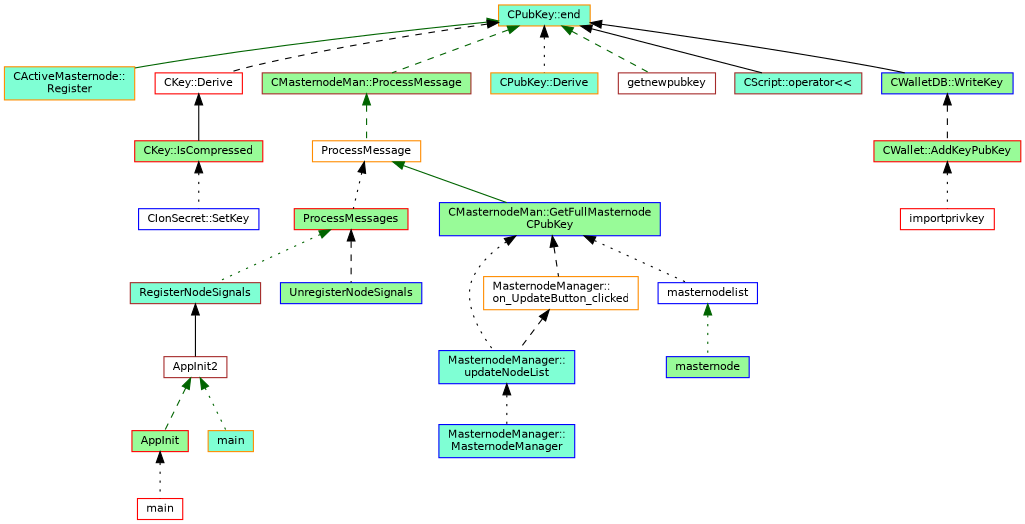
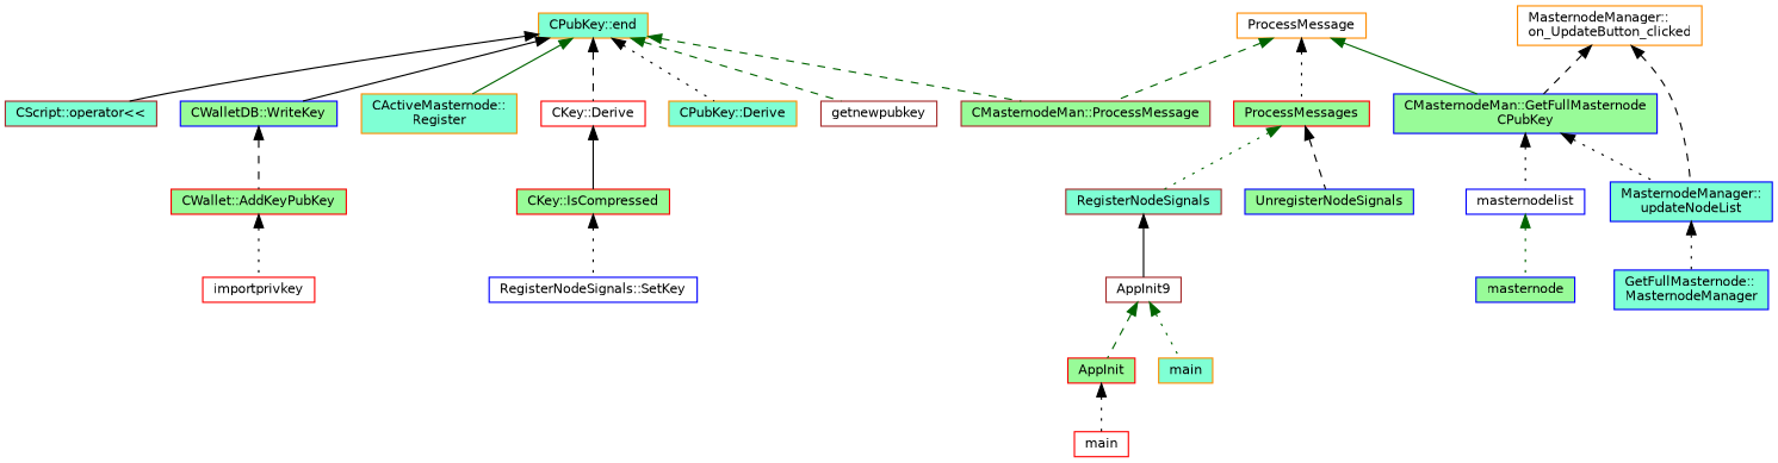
  digraph {
    rankdir=TB
    node [color=blue fillcolor=white fontname=Helvetica fontsize=10 shape=record style=filled]
    edge [color=black dir=back fontname=Helvetica fontsize=10 labelfontname=Helvetica labelfontsize=10 style=dotted]
    n1 [color=darkorange fillcolor=aquamarine fontcolor=black height=0.2 label="CPubKey::end" width=0.4]
    n2 [color=darkorange fillcolor=aquamarine height=0.2 label="CActiveMasternode::\lRegister" width=0.4]
    n3 [color=red height=0.2 label="CKey::Derive" width=0.4]
    n4 [color=brown fillcolor=palegreen height=0.2 label="CMasternodeMan::ProcessMessage" width=0.4]
    n5 [color=darkorange fillcolor=aquamarine height=0.2 label="CPubKey::Derive" width=0.4]
    n6 [color=brown height=0.2 label=getnewpubkey width=0.4]
    n7 [color=brown fillcolor=aquamarine height=0.2 label="CScript::operator\<\<" width=0.4]
    n8 [fillcolor=palegreen height=0.2 label="CWalletDB::WriteKey" width=0.4]
    n9 [color=red fillcolor=palegreen height=0.2 label="CKey::IsCompressed" width=0.4]
    n10 [color=darkorange height=0.2 label=ProcessMessage width=0.4]
    n11 [color=red fillcolor=palegreen height=0.2 label="CWallet::AddKeyPubKey" width=0.4]
-   n12 [height=0.2 label="CIonSecret::SetKey" width=0.4]
+   n12 [height=0.2 label="RegisterNodeSignals::SetKey" width=0.4]
    n13 [color=red fillcolor=palegreen height=0.2 label=ProcessMessages width=0.4]
    n14 [fillcolor=palegreen height=0.2 label="CMasternodeMan::GetFullMasternode\lCPubKey" width=0.4]
    n15 [color=brown fillcolor=aquamarine height=0.2 label=RegisterNodeSignals width=0.4]
    n16 [fillcolor=palegreen height=0.2 label=UnregisterNodeSignals width=0.4]
    n17 [fillcolor=aquamarine height=0.2 label="MasternodeManager::\lupdateNodeList" width=0.4]
    n18 [color=darkorange height=0.2 label="MasternodeManager::\lon_UpdateButton_clicked" width=0.4]
    n19 [height=0.2 label=masternodelist width=0.4]
-   n20 [color=brown height=0.2 label=AppInit2 width=0.4]
+   n20 [color=brown height=0.2 label=AppInit9 width=0.4]
    n21 [color=red fillcolor=palegreen height=0.2 label=AppInit width=0.4]
    n22 [color=darkorange fillcolor=aquamarine height=0.2 label=main width=0.4]
    n23 [color=red height=0.2 label=main width=0.4]
-   n24 [fillcolor=aquamarine height=0.2 label="MasternodeManager::\lMasternodeManager" width=0.4]
+   n24 [fillcolor=aquamarine height=0.2 label="GetFullMasternode::\lMasternodeManager" width=0.4]
    n25 [fillcolor=palegreen height=0.2 label=masternode width=0.4]
    n26 [color=red height=0.2 label=importprivkey width=0.4]
    n1 -> n2 [color=darkgreen style=solid]
    n1 -> n3 [style=dashed]
    n1 -> n4 [color=darkgreen style=dashed]
    n1 -> n5
    n1 -> n6 [color=darkgreen style=dashed]
    n1 -> n7 [style=solid]
    n1 -> n8 [style=solid]
    n3 -> n9 [style=solid]
-   n4 -> n10 [color=darkgreen style=dashed]
+   n10 -> n4 [color=darkgreen style=dashed]
    n8 -> n11 [style=dashed]
    n9 -> n12
    n10 -> n13
    n10 -> n14 [color=darkgreen style=solid]
    n11 -> n26
    n13 -> n15 [color=darkgreen]
    n13 -> n16 [style=dashed]
    n14 -> n17
-   n14 -> n18 [style=dashed]
+   n18 -> n14 [style=dashed]
    n14 -> n19
    n15 -> n20 [style=solid]
    n17 -> n24
    n18 -> n17 [style=dashed]
    n19 -> n25 [color=darkgreen]
    n20 -> n21 [color=darkgreen style=dashed]
    n20 -> n22 [color=darkgreen]
    n21 -> n23
  }
